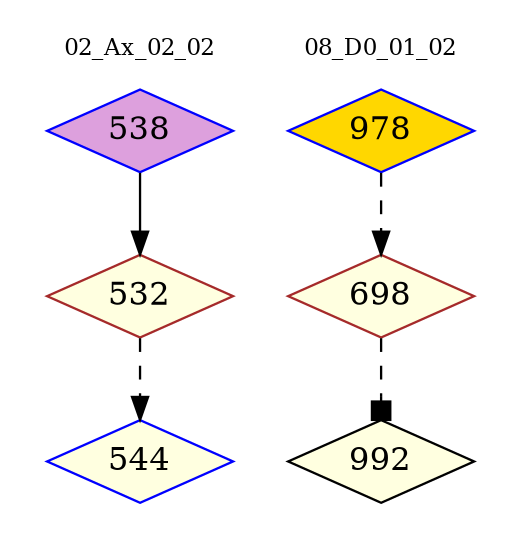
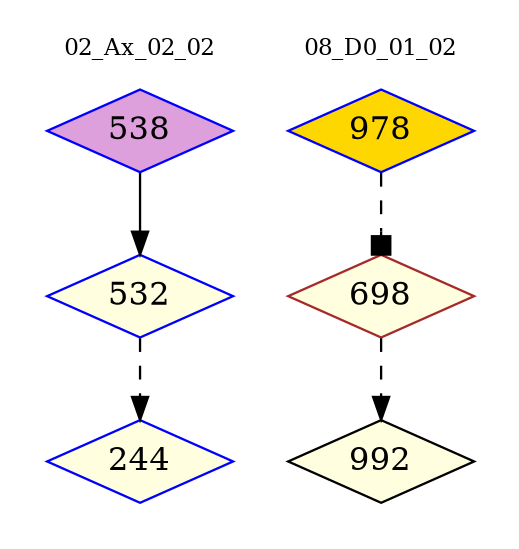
  digraph {
    node [color=blue fillcolor=lightyellow shape=diamond style=filled]
    edge [arrowhead=normal color=black style=dashed]
    n1 [fillcolor=plum label=538]
-   n2 [color=brown label=532]
-   n3 [label=544]
+   n2 [label=532]
+   n3 [label=244]
    n4 [fillcolor=gold label=978]
    n5 [color=brown label=698]
    n6 [color=black label=992]
    subgraph cluster_1 {
      color=white
      fontsize=10
      label="02_Ax_02_02"
      n1
      n2
      n3
    }
    subgraph cluster_2 {
      color=white
      fontsize=10
      label="08_D0_01_02"
      n4
      n5
      n6
    }
    n1 -> n2 [style=solid]
    n2 -> n3
-   n4 -> n5
-   n5 -> n6 [arrowhead=box]
+   n4 -> n5 [arrowhead=box]
+   n5 -> n6
  }
